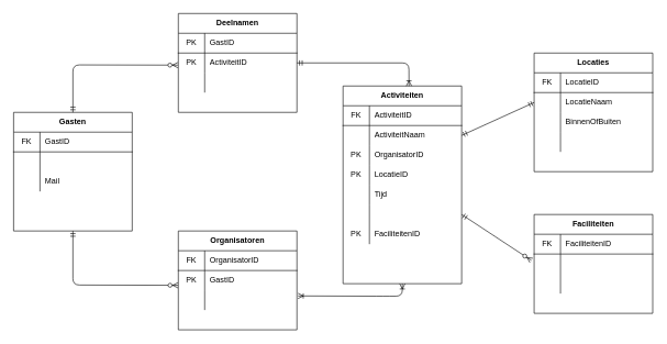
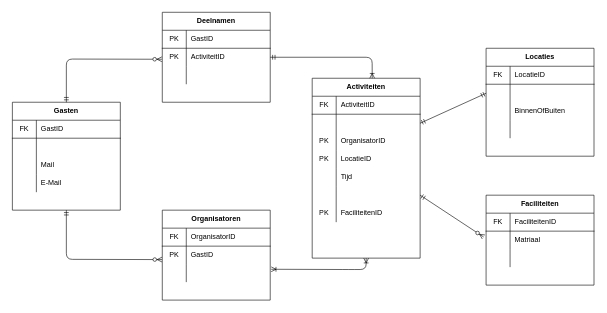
  <mxCell id="0" />
  <mxCell id="1" parent="0" />
  <mxCell id="2" value="Activiteiten" style="shape=table;html=1;whiteSpace=wrap;startSize=30;container=1;collapsible=0;childLayout=tableLayout;fixedRows=1;rowLines=0;fontStyle=1;align=center;" vertex="1" parent="1"><mxGeometry x="520" y="130" width="180" height="300" as="geometry" /></mxCell>
  <mxCell id="3" value="" style="shape=partialRectangle;html=1;whiteSpace=wrap;collapsible=0;dropTarget=0;pointerEvents=0;fillColor=none;top=0;left=0;bottom=1;right=0;points=[[0,0.5],[1,0.5]];portConstraint=eastwest;" vertex="1" parent="2"><mxGeometry y="30" width="180" height="30" as="geometry" /></mxCell>
  <mxCell id="4" value="FK" style="shape=partialRectangle;html=1;whiteSpace=wrap;connectable=0;fillColor=none;top=0;left=0;bottom=0;right=0;overflow=hidden;" vertex="1" parent="3"><mxGeometry width="40" height="30" as="geometry" /></mxCell>
  <mxCell id="5" value="ActiviteitID" style="shape=partialRectangle;html=1;whiteSpace=wrap;connectable=0;fillColor=none;top=0;left=0;bottom=0;right=0;align=left;spacingLeft=6;overflow=hidden;" vertex="1" parent="3"><mxGeometry x="40" width="140" height="30" as="geometry" /></mxCell>
  <mxCell id="6" value="" style="shape=partialRectangle;html=1;whiteSpace=wrap;collapsible=0;dropTarget=0;pointerEvents=0;fillColor=none;top=0;left=0;bottom=0;right=0;points=[[0,0.5],[1,0.5]];portConstraint=eastwest;" vertex="1" parent="2"><mxGeometry y="60" width="180" height="30" as="geometry" /></mxCell>
  <mxCell id="7" value="" style="shape=partialRectangle;html=1;whiteSpace=wrap;connectable=0;fillColor=none;top=0;left=0;bottom=0;right=0;overflow=hidden;" vertex="1" parent="6"><mxGeometry width="40" height="30" as="geometry" /></mxCell>
- <mxCell id="8" value="ActiviteitNaam" style="shape=partialRectangle;html=1;whiteSpace=wrap;connectable=0;fillColor=none;top=0;left=0;bottom=0;right=0;align=left;spacingLeft=6;overflow=hidden;" vertex="1" parent="6"><mxGeometry x="40" width="140" height="30" as="geometry" /></mxCell>
  <mxCell id="9" value="" style="shape=partialRectangle;html=1;whiteSpace=wrap;collapsible=0;dropTarget=0;pointerEvents=0;fillColor=none;top=0;left=0;bottom=0;right=0;points=[[0,0.5],[1,0.5]];portConstraint=eastwest;" vertex="1" parent="2"><mxGeometry y="90" width="180" height="30" as="geometry" /></mxCell>
  <mxCell id="10" value="PK" style="shape=partialRectangle;html=1;whiteSpace=wrap;connectable=0;fillColor=none;top=0;left=0;bottom=0;right=0;overflow=hidden;" vertex="1" parent="9"><mxGeometry width="40" height="30" as="geometry" /></mxCell>
  <mxCell id="11" value="OrganisatorID" style="shape=partialRectangle;html=1;whiteSpace=wrap;connectable=0;fillColor=none;top=0;left=0;bottom=0;right=0;align=left;spacingLeft=6;overflow=hidden;" vertex="1" parent="9"><mxGeometry x="40" width="140" height="30" as="geometry" /></mxCell>
  <mxCell id="12" value="" style="shape=partialRectangle;html=1;whiteSpace=wrap;collapsible=0;dropTarget=0;pointerEvents=0;fillColor=none;top=0;left=0;bottom=0;right=0;points=[[0,0.5],[1,0.5]];portConstraint=eastwest;" vertex="1" parent="2"><mxGeometry y="120" width="180" height="30" as="geometry" /></mxCell>
  <mxCell id="13" value="PK" style="shape=partialRectangle;html=1;whiteSpace=wrap;connectable=0;fillColor=none;top=0;left=0;bottom=0;right=0;overflow=hidden;" vertex="1" parent="12"><mxGeometry width="40" height="30" as="geometry" /></mxCell>
  <mxCell id="14" value="LocatieID" style="shape=partialRectangle;html=1;whiteSpace=wrap;connectable=0;fillColor=none;top=0;left=0;bottom=0;right=0;align=left;spacingLeft=6;overflow=hidden;" vertex="1" parent="12"><mxGeometry x="40" width="140" height="30" as="geometry" /></mxCell>
  <mxCell id="15" value="" style="shape=partialRectangle;html=1;whiteSpace=wrap;collapsible=0;dropTarget=0;pointerEvents=0;fillColor=none;top=0;left=0;bottom=0;right=0;points=[[0,0.5],[1,0.5]];portConstraint=eastwest;" vertex="1" parent="2"><mxGeometry y="150" width="180" height="30" as="geometry" /></mxCell>
  <mxCell id="16" value="" style="shape=partialRectangle;html=1;whiteSpace=wrap;connectable=0;fillColor=none;top=0;left=0;bottom=0;right=0;overflow=hidden;" vertex="1" parent="15"><mxGeometry width="40" height="30" as="geometry" /></mxCell>
  <mxCell id="17" value="Tijd" style="shape=partialRectangle;html=1;whiteSpace=wrap;connectable=0;fillColor=none;top=0;left=0;bottom=0;right=0;align=left;spacingLeft=6;overflow=hidden;" vertex="1" parent="15"><mxGeometry x="40" width="140" height="30" as="geometry" /></mxCell>
  <mxCell id="18" value="" style="shape=partialRectangle;html=1;whiteSpace=wrap;collapsible=0;dropTarget=0;pointerEvents=0;fillColor=none;top=0;left=0;bottom=0;right=0;points=[[0,0.5],[1,0.5]];portConstraint=eastwest;" vertex="1" parent="2"><mxGeometry y="180" width="180" height="30" as="geometry" /></mxCell>
  <mxCell id="19" value="" style="shape=partialRectangle;html=1;whiteSpace=wrap;connectable=0;fillColor=none;top=0;left=0;bottom=0;right=0;overflow=hidden;" vertex="1" parent="18"><mxGeometry width="40" height="30" as="geometry" /></mxCell>
  <mxCell id="20" value="" style="shape=partialRectangle;html=1;whiteSpace=wrap;collapsible=0;dropTarget=0;pointerEvents=0;fillColor=none;top=0;left=0;bottom=0;right=0;points=[[0,0.5],[1,0.5]];portConstraint=eastwest;" vertex="1" parent="2"><mxGeometry y="210" width="180" height="30" as="geometry" /></mxCell>
  <mxCell id="21" value="PK" style="shape=partialRectangle;html=1;whiteSpace=wrap;connectable=0;fillColor=none;top=0;left=0;bottom=0;right=0;overflow=hidden;" vertex="1" parent="20"><mxGeometry width="40" height="30" as="geometry" /></mxCell>
  <mxCell id="22" value="FaciliteitenID" style="shape=partialRectangle;html=1;whiteSpace=wrap;connectable=0;fillColor=none;top=0;left=0;bottom=0;right=0;align=left;spacingLeft=6;overflow=hidden;" vertex="1" parent="20"><mxGeometry x="40" width="140" height="30" as="geometry" /></mxCell>
  <mxCell id="23" value="" style="shape=partialRectangle;html=1;whiteSpace=wrap;collapsible=0;dropTarget=0;pointerEvents=0;fillColor=none;top=0;left=0;bottom=0;right=0;points=[[0,0.5],[1,0.5]];portConstraint=eastwest;" vertex="1" parent="2"><mxGeometry y="240" width="180" height="30" as="geometry" /></mxCell>
  <mxCell id="24" value="" style="shape=partialRectangle;html=1;whiteSpace=wrap;connectable=0;fillColor=none;top=0;left=0;bottom=0;right=0;overflow=hidden;" vertex="1" parent="23"><mxGeometry width="40" height="30" as="geometry" /></mxCell>
  <mxCell id="25" value="Gasten" style="shape=table;html=1;whiteSpace=wrap;startSize=30;container=1;collapsible=0;childLayout=tableLayout;fixedRows=1;rowLines=0;fontStyle=1;align=center;" vertex="1" parent="1"><mxGeometry x="20" y="170" width="180" height="180" as="geometry" /></mxCell>
  <mxCell id="26" value="" style="shape=partialRectangle;html=1;whiteSpace=wrap;collapsible=0;dropTarget=0;pointerEvents=0;fillColor=none;top=0;left=0;bottom=1;right=0;points=[[0,0.5],[1,0.5]];portConstraint=eastwest;" vertex="1" parent="25"><mxGeometry y="30" width="180" height="30" as="geometry" /></mxCell>
  <mxCell id="27" value="FK" style="shape=partialRectangle;html=1;whiteSpace=wrap;connectable=0;fillColor=none;top=0;left=0;bottom=0;right=0;overflow=hidden;" vertex="1" parent="26"><mxGeometry width="40" height="30" as="geometry" /></mxCell>
  <mxCell id="28" value="GastID" style="shape=partialRectangle;html=1;whiteSpace=wrap;connectable=0;fillColor=none;top=0;left=0;bottom=0;right=0;align=left;spacingLeft=6;overflow=hidden;" vertex="1" parent="26"><mxGeometry x="40" width="140" height="30" as="geometry" /></mxCell>
  <mxCell id="29" value="" style="shape=partialRectangle;html=1;whiteSpace=wrap;collapsible=0;dropTarget=0;pointerEvents=0;fillColor=none;top=0;left=0;bottom=0;right=0;points=[[0,0.5],[1,0.5]];portConstraint=eastwest;" vertex="1" parent="25"><mxGeometry y="60" width="180" height="30" as="geometry" /></mxCell>
  <mxCell id="30" value="" style="shape=partialRectangle;html=1;whiteSpace=wrap;connectable=0;fillColor=none;top=0;left=0;bottom=0;right=0;overflow=hidden;" vertex="1" parent="29"><mxGeometry width="40" height="30" as="geometry" /></mxCell>
  <mxCell id="31" value="" style="shape=partialRectangle;html=1;whiteSpace=wrap;collapsible=0;dropTarget=0;pointerEvents=0;fillColor=none;top=0;left=0;bottom=0;right=0;points=[[0,0.5],[1,0.5]];portConstraint=eastwest;" vertex="1" parent="25"><mxGeometry y="90" width="180" height="30" as="geometry" /></mxCell>
  <mxCell id="32" value="" style="shape=partialRectangle;html=1;whiteSpace=wrap;connectable=0;fillColor=none;top=0;left=0;bottom=0;right=0;overflow=hidden;" vertex="1" parent="31"><mxGeometry width="40" height="30" as="geometry" /></mxCell>
  <mxCell id="33" value="Mail" style="shape=partialRectangle;html=1;whiteSpace=wrap;connectable=0;fillColor=none;top=0;left=0;bottom=0;right=0;align=left;spacingLeft=6;overflow=hidden;" vertex="1" parent="31"><mxGeometry x="40" width="140" height="30" as="geometry" /></mxCell>
  <mxCell id="34" value="" style="shape=partialRectangle;html=1;whiteSpace=wrap;collapsible=0;dropTarget=0;pointerEvents=0;fillColor=none;top=0;left=0;bottom=0;right=0;points=[[0,0.5],[1,0.5]];portConstraint=eastwest;" vertex="1" parent="25"><mxGeometry y="120" width="180" height="30" as="geometry" /></mxCell>
  <mxCell id="35" value="" style="shape=partialRectangle;html=1;whiteSpace=wrap;connectable=0;fillColor=none;top=0;left=0;bottom=0;right=0;overflow=hidden;" vertex="1" parent="34"><mxGeometry width="40" height="30" as="geometry" /></mxCell>
+ <mxCell id="36" value="E-Mail" style="shape=partialRectangle;html=1;whiteSpace=wrap;connectable=0;fillColor=none;top=0;left=0;bottom=0;right=0;align=left;spacingLeft=6;overflow=hidden;" vertex="1" parent="34"><mxGeometry x="40" width="140" height="30" as="geometry" /></mxCell>
  <mxCell id="37" value="Faciliteiten" style="shape=table;html=1;whiteSpace=wrap;startSize=30;container=1;collapsible=0;childLayout=tableLayout;fixedRows=1;rowLines=0;fontStyle=1;align=center;" vertex="1" parent="1"><mxGeometry x="810" y="325" width="180" height="150" as="geometry" /></mxCell>
  <mxCell id="38" value="" style="shape=partialRectangle;html=1;whiteSpace=wrap;collapsible=0;dropTarget=0;pointerEvents=0;fillColor=none;top=0;left=0;bottom=1;right=0;points=[[0,0.5],[1,0.5]];portConstraint=eastwest;" vertex="1" parent="37"><mxGeometry y="30" width="180" height="30" as="geometry" /></mxCell>
  <mxCell id="39" value="FK" style="shape=partialRectangle;html=1;whiteSpace=wrap;connectable=0;fillColor=none;top=0;left=0;bottom=0;right=0;overflow=hidden;" vertex="1" parent="38"><mxGeometry width="40" height="30" as="geometry" /></mxCell>
  <mxCell id="40" value="FaciliteitenID" style="shape=partialRectangle;html=1;whiteSpace=wrap;connectable=0;fillColor=none;top=0;left=0;bottom=0;right=0;align=left;spacingLeft=6;overflow=hidden;" vertex="1" parent="38"><mxGeometry x="40" width="140" height="30" as="geometry" /></mxCell>
  <mxCell id="41" value="" style="shape=partialRectangle;html=1;whiteSpace=wrap;collapsible=0;dropTarget=0;pointerEvents=0;fillColor=none;top=0;left=0;bottom=0;right=0;points=[[0,0.5],[1,0.5]];portConstraint=eastwest;" vertex="1" parent="37"><mxGeometry y="60" width="180" height="30" as="geometry" /></mxCell>
  <mxCell id="42" value="" style="shape=partialRectangle;html=1;whiteSpace=wrap;connectable=0;fillColor=none;top=0;left=0;bottom=0;right=0;overflow=hidden;" vertex="1" parent="41"><mxGeometry width="40" height="30" as="geometry" /></mxCell>
+ <mxCell id="43" value="Matriaal" style="shape=partialRectangle;html=1;whiteSpace=wrap;connectable=0;fillColor=none;top=0;left=0;bottom=0;right=0;align=left;spacingLeft=6;overflow=hidden;" vertex="1" parent="41"><mxGeometry x="40" width="140" height="30" as="geometry" /></mxCell>
  <mxCell id="44" value="" style="shape=partialRectangle;html=1;whiteSpace=wrap;collapsible=0;dropTarget=0;pointerEvents=0;fillColor=none;top=0;left=0;bottom=0;right=0;points=[[0,0.5],[1,0.5]];portConstraint=eastwest;" vertex="1" parent="37"><mxGeometry y="90" width="180" height="30" as="geometry" /></mxCell>
  <mxCell id="45" value="" style="shape=partialRectangle;html=1;whiteSpace=wrap;connectable=0;fillColor=none;top=0;left=0;bottom=0;right=0;overflow=hidden;" vertex="1" parent="44"><mxGeometry width="40" height="30" as="geometry" /></mxCell>
  <mxCell id="46" value="" style="shape=partialRectangle;html=1;whiteSpace=wrap;connectable=0;fillColor=none;top=0;left=0;bottom=0;right=0;align=left;spacingLeft=6;overflow=hidden;" vertex="1" parent="44"><mxGeometry x="40" width="140" height="30" as="geometry" /></mxCell>
  <mxCell id="47" value="Organisatoren" style="shape=table;html=1;whiteSpace=wrap;startSize=30;container=1;collapsible=0;childLayout=tableLayout;fixedRows=1;rowLines=0;fontStyle=1;align=center;" vertex="1" parent="1"><mxGeometry x="270" y="350" width="180" height="150" as="geometry" /></mxCell>
  <mxCell id="48" value="" style="shape=partialRectangle;html=1;whiteSpace=wrap;collapsible=0;dropTarget=0;pointerEvents=0;fillColor=none;top=0;left=0;bottom=1;right=0;points=[[0,0.5],[1,0.5]];portConstraint=eastwest;" vertex="1" parent="47"><mxGeometry y="30" width="180" height="30" as="geometry" /></mxCell>
  <mxCell id="49" value="FK" style="shape=partialRectangle;html=1;whiteSpace=wrap;connectable=0;fillColor=none;top=0;left=0;bottom=0;right=0;overflow=hidden;" vertex="1" parent="48"><mxGeometry width="40" height="30" as="geometry" /></mxCell>
  <mxCell id="50" value="OrganisatorID" style="shape=partialRectangle;html=1;whiteSpace=wrap;connectable=0;fillColor=none;top=0;left=0;bottom=0;right=0;align=left;spacingLeft=6;overflow=hidden;" vertex="1" parent="48"><mxGeometry x="40" width="140" height="30" as="geometry" /></mxCell>
  <mxCell id="51" value="" style="shape=partialRectangle;html=1;whiteSpace=wrap;collapsible=0;dropTarget=0;pointerEvents=0;fillColor=none;top=0;left=0;bottom=0;right=0;points=[[0,0.5],[1,0.5]];portConstraint=eastwest;" vertex="1" parent="47"><mxGeometry y="60" width="180" height="30" as="geometry" /></mxCell>
  <mxCell id="52" value="PK" style="shape=partialRectangle;html=1;whiteSpace=wrap;connectable=0;fillColor=none;top=0;left=0;bottom=0;right=0;overflow=hidden;" vertex="1" parent="51"><mxGeometry width="40" height="30" as="geometry" /></mxCell>
  <mxCell id="53" value="GastID" style="shape=partialRectangle;html=1;whiteSpace=wrap;connectable=0;fillColor=none;top=0;left=0;bottom=0;right=0;align=left;spacingLeft=6;overflow=hidden;" vertex="1" parent="51"><mxGeometry x="40" width="140" height="30" as="geometry" /></mxCell>
  <mxCell id="54" value="" style="shape=partialRectangle;html=1;whiteSpace=wrap;collapsible=0;dropTarget=0;pointerEvents=0;fillColor=none;top=0;left=0;bottom=0;right=0;points=[[0,0.5],[1,0.5]];portConstraint=eastwest;" vertex="1" parent="47"><mxGeometry y="90" width="180" height="30" as="geometry" /></mxCell>
  <mxCell id="55" value="" style="shape=partialRectangle;html=1;whiteSpace=wrap;connectable=0;fillColor=none;top=0;left=0;bottom=0;right=0;overflow=hidden;" vertex="1" parent="54"><mxGeometry width="40" height="30" as="geometry" /></mxCell>
  <mxCell id="56" value="" style="shape=partialRectangle;html=1;whiteSpace=wrap;connectable=0;fillColor=none;top=0;left=0;bottom=0;right=0;align=left;spacingLeft=6;overflow=hidden;" vertex="1" parent="54"><mxGeometry x="40" width="140" height="30" as="geometry" /></mxCell>
  <mxCell id="57" value="Deelnamen" style="shape=table;html=1;whiteSpace=wrap;startSize=30;container=1;collapsible=0;childLayout=tableLayout;fixedRows=1;rowLines=0;fontStyle=1;align=center;" vertex="1" parent="1"><mxGeometry x="270" y="20" width="180" height="150" as="geometry" /></mxCell>
  <mxCell id="58" value="" style="shape=partialRectangle;html=1;whiteSpace=wrap;collapsible=0;dropTarget=0;pointerEvents=0;fillColor=none;top=0;left=0;bottom=1;right=0;points=[[0,0.5],[1,0.5]];portConstraint=eastwest;" vertex="1" parent="57"><mxGeometry y="30" width="180" height="30" as="geometry" /></mxCell>
  <mxCell id="59" value="PK" style="shape=partialRectangle;html=1;whiteSpace=wrap;connectable=0;fillColor=none;top=0;left=0;bottom=0;right=0;overflow=hidden;" vertex="1" parent="58"><mxGeometry width="40" height="30" as="geometry" /></mxCell>
  <mxCell id="60" value="GastID" style="shape=partialRectangle;html=1;whiteSpace=wrap;connectable=0;fillColor=none;top=0;left=0;bottom=0;right=0;align=left;spacingLeft=6;overflow=hidden;" vertex="1" parent="58"><mxGeometry x="40" width="140" height="30" as="geometry" /></mxCell>
  <mxCell id="61" value="" style="shape=partialRectangle;html=1;whiteSpace=wrap;collapsible=0;dropTarget=0;pointerEvents=0;fillColor=none;top=0;left=0;bottom=0;right=0;points=[[0,0.5],[1,0.5]];portConstraint=eastwest;" vertex="1" parent="57"><mxGeometry y="60" width="180" height="30" as="geometry" /></mxCell>
  <mxCell id="62" value="PK" style="shape=partialRectangle;html=1;whiteSpace=wrap;connectable=0;fillColor=none;top=0;left=0;bottom=0;right=0;overflow=hidden;" vertex="1" parent="61"><mxGeometry width="40" height="30" as="geometry" /></mxCell>
  <mxCell id="63" value="ActiviteitID" style="shape=partialRectangle;html=1;whiteSpace=wrap;connectable=0;fillColor=none;top=0;left=0;bottom=0;right=0;align=left;spacingLeft=6;overflow=hidden;" vertex="1" parent="61"><mxGeometry x="40" width="140" height="30" as="geometry" /></mxCell>
  <mxCell id="64" value="" style="shape=partialRectangle;html=1;whiteSpace=wrap;collapsible=0;dropTarget=0;pointerEvents=0;fillColor=none;top=0;left=0;bottom=0;right=0;points=[[0,0.5],[1,0.5]];portConstraint=eastwest;" vertex="1" parent="57"><mxGeometry y="90" width="180" height="30" as="geometry" /></mxCell>
  <mxCell id="65" value="" style="shape=partialRectangle;html=1;whiteSpace=wrap;connectable=0;fillColor=none;top=0;left=0;bottom=0;right=0;overflow=hidden;" vertex="1" parent="64"><mxGeometry width="40" height="30" as="geometry" /></mxCell>
  <mxCell id="66" value="" style="shape=partialRectangle;html=1;whiteSpace=wrap;connectable=0;fillColor=none;top=0;left=0;bottom=0;right=0;align=left;spacingLeft=6;overflow=hidden;" vertex="1" parent="64"><mxGeometry x="40" width="140" height="30" as="geometry" /></mxCell>
  <mxCell id="67" value="" style="fontSize=12;html=1;endArrow=ERzeroToMany;startArrow=ERmandOne;startFill=0;endFill=1;entryX=-0.004;entryY=0.611;entryDx=0;entryDy=0;entryPerimeter=0;exitX=0.5;exitY=0;exitDx=0;exitDy=0;" edge="1" parent="1" source="25" target="61"><mxGeometry width="100" height="100" relative="1" as="geometry"><mxPoint x="230" y="188" as="sourcePoint" /><mxPoint x="230" y="80" as="targetPoint" /><Array as="points"><mxPoint x="110" y="98" /></Array></mxGeometry></mxCell>
  <mxCell id="68" value="" style="fontSize=12;html=1;endArrow=ERmandOne;startArrow=ERoneToMany;entryX=1;entryY=0.5;entryDx=0;entryDy=0;startFill=0;endFill=0;exitX=0.556;exitY=0;exitDx=0;exitDy=0;exitPerimeter=0;" edge="1" parent="1" source="2" target="61"><mxGeometry width="100" height="100" relative="1" as="geometry"><mxPoint x="280" y="190" as="sourcePoint" /><mxPoint x="280" y="60" as="targetPoint" /><Array as="points"><mxPoint x="620" y="95" /></Array></mxGeometry></mxCell>
  <mxCell id="69" value="" style="fontSize=12;html=1;endArrow=ERzeroToMany;endFill=1;exitX=0.5;exitY=1;exitDx=0;exitDy=0;startArrow=ERmandOne;startFill=0;entryX=-0.003;entryY=0.747;entryDx=0;entryDy=0;entryPerimeter=0;" edge="1" parent="1" source="25" target="51"><mxGeometry width="100" height="100" relative="1" as="geometry"><mxPoint x="330" y="360" as="sourcePoint" /><mxPoint x="180" y="430" as="targetPoint" /><Array as="points"><mxPoint x="110" y="432" /></Array></mxGeometry></mxCell>
  <mxCell id="70" value="" style="fontSize=12;html=1;endArrow=ERoneToMany;startArrow=ERoneToMany;startFill=0;endFill=0;entryX=0.5;entryY=1;entryDx=0;entryDy=0;exitX=1.009;exitY=0.286;exitDx=0;exitDy=0;exitPerimeter=0;" edge="1" parent="1" source="54" target="2"><mxGeometry width="100" height="100" relative="1" as="geometry"><mxPoint x="630" y="180" as="sourcePoint" /><mxPoint x="330" y="50" as="targetPoint" /><Array as="points"><mxPoint x="580" y="449" /><mxPoint x="610" y="449" /></Array></mxGeometry></mxCell>
  <mxCell id="71" value="Locaties" style="shape=table;html=1;whiteSpace=wrap;startSize=30;container=1;collapsible=0;childLayout=tableLayout;fixedRows=1;rowLines=0;fontStyle=1;align=center;" vertex="1" parent="1"><mxGeometry x="810" y="80" width="180" height="180" as="geometry" /></mxCell>
  <mxCell id="72" value="" style="shape=partialRectangle;html=1;whiteSpace=wrap;collapsible=0;dropTarget=0;pointerEvents=0;fillColor=none;top=0;left=0;bottom=1;right=0;points=[[0,0.5],[1,0.5]];portConstraint=eastwest;" vertex="1" parent="71"><mxGeometry y="30" width="180" height="30" as="geometry" /></mxCell>
  <mxCell id="73" value="FK" style="shape=partialRectangle;html=1;whiteSpace=wrap;connectable=0;fillColor=none;top=0;left=0;bottom=0;right=0;overflow=hidden;" vertex="1" parent="72"><mxGeometry width="40" height="30" as="geometry" /></mxCell>
  <mxCell id="74" value="LocatieID" style="shape=partialRectangle;html=1;whiteSpace=wrap;connectable=0;fillColor=none;top=0;left=0;bottom=0;right=0;align=left;spacingLeft=6;overflow=hidden;" vertex="1" parent="72"><mxGeometry x="40" width="140" height="30" as="geometry" /></mxCell>
  <mxCell id="75" value="" style="shape=partialRectangle;html=1;whiteSpace=wrap;collapsible=0;dropTarget=0;pointerEvents=0;fillColor=none;top=0;left=0;bottom=0;right=0;points=[[0,0.5],[1,0.5]];portConstraint=eastwest;" vertex="1" parent="71"><mxGeometry y="60" width="180" height="30" as="geometry" /></mxCell>
  <mxCell id="76" value="" style="shape=partialRectangle;html=1;whiteSpace=wrap;connectable=0;fillColor=none;top=0;left=0;bottom=0;right=0;overflow=hidden;" vertex="1" parent="75"><mxGeometry width="40" height="30" as="geometry" /></mxCell>
- <mxCell id="77" value="LocatieNaam" style="shape=partialRectangle;html=1;whiteSpace=wrap;connectable=0;fillColor=none;top=0;left=0;bottom=0;right=0;align=left;spacingLeft=6;overflow=hidden;" vertex="1" parent="75"><mxGeometry x="40" width="140" height="30" as="geometry" /></mxCell>
  <mxCell id="78" value="" style="shape=partialRectangle;html=1;whiteSpace=wrap;collapsible=0;dropTarget=0;pointerEvents=0;fillColor=none;top=0;left=0;bottom=0;right=0;points=[[0,0.5],[1,0.5]];portConstraint=eastwest;" vertex="1" parent="71"><mxGeometry y="90" width="180" height="30" as="geometry" /></mxCell>
  <mxCell id="79" value="" style="shape=partialRectangle;html=1;whiteSpace=wrap;connectable=0;fillColor=none;top=0;left=0;bottom=0;right=0;overflow=hidden;" vertex="1" parent="78"><mxGeometry width="40" height="30" as="geometry" /></mxCell>
  <mxCell id="80" value="BinnenOfBuiten" style="shape=partialRectangle;html=1;whiteSpace=wrap;connectable=0;fillColor=none;top=0;left=0;bottom=0;right=0;align=left;spacingLeft=6;overflow=hidden;" vertex="1" parent="78"><mxGeometry x="40" width="140" height="30" as="geometry" /></mxCell>
  <mxCell id="81" value="" style="shape=partialRectangle;html=1;whiteSpace=wrap;collapsible=0;dropTarget=0;pointerEvents=0;fillColor=none;top=0;left=0;bottom=0;right=0;points=[[0,0.5],[1,0.5]];portConstraint=eastwest;" vertex="1" parent="71"><mxGeometry y="120" width="180" height="30" as="geometry" /></mxCell>
  <mxCell id="82" value="" style="shape=partialRectangle;html=1;whiteSpace=wrap;connectable=0;fillColor=none;top=0;left=0;bottom=0;right=0;overflow=hidden;" vertex="1" parent="81"><mxGeometry width="40" height="30" as="geometry" /></mxCell>
  <mxCell id="83" value="" style="shape=partialRectangle;html=1;whiteSpace=wrap;connectable=0;fillColor=none;top=0;left=0;bottom=0;right=0;align=left;spacingLeft=6;overflow=hidden;" vertex="1" parent="81"><mxGeometry x="40" width="140" height="30" as="geometry" /></mxCell>
  <mxCell id="84" value="" style="fontSize=12;html=1;endArrow=ERmandOne;startArrow=ERmandOne;exitX=0;exitY=0.5;exitDx=0;exitDy=0;entryX=1;entryY=0.5;entryDx=0;entryDy=0;" edge="1" parent="1" source="75" target="6"><mxGeometry width="100" height="100" relative="1" as="geometry"><mxPoint x="230" y="40" as="sourcePoint" /><mxPoint x="160" y="40" as="targetPoint" /></mxGeometry></mxCell>
  <mxCell id="85" value="" style="fontSize=12;html=1;endArrow=ERmandOne;startArrow=ERzeroToMany;startFill=1;exitX=-0.023;exitY=0.322;exitDx=0;exitDy=0;exitPerimeter=0;entryX=1;entryY=0.5;entryDx=0;entryDy=0;" edge="1" parent="1" source="41" target="18"><mxGeometry width="100" height="100" relative="1" as="geometry"><mxPoint x="280" y="-80" as="sourcePoint" /><mxPoint x="280" y="19" as="targetPoint" /></mxGeometry></mxCell>
